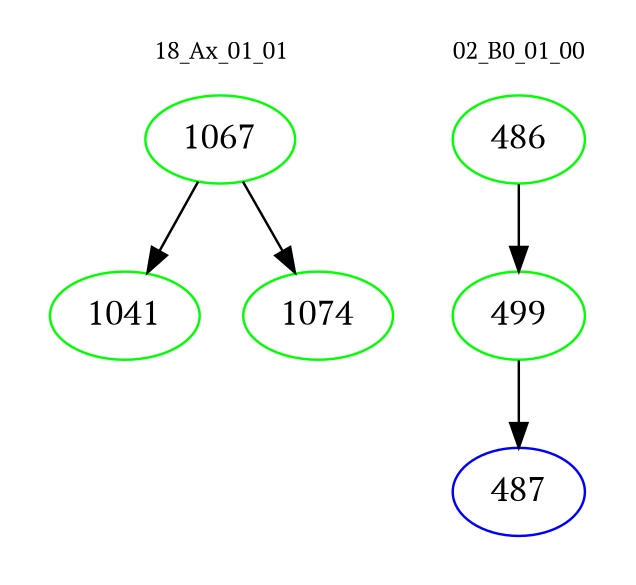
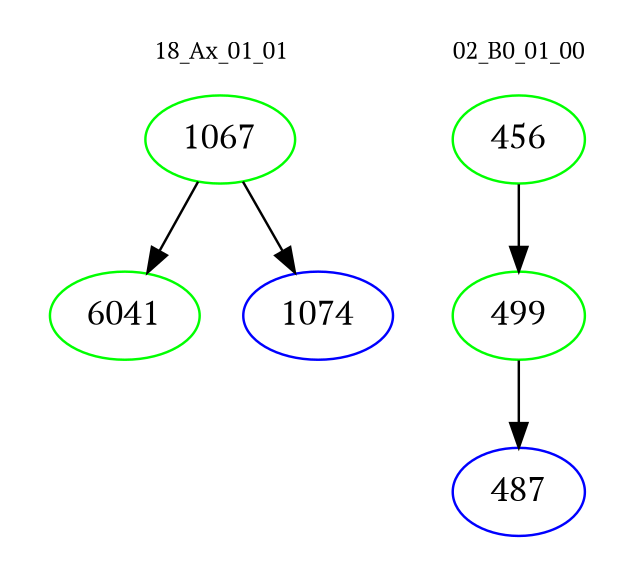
  digraph {
    fontname="PT Serif"
    node [color=green fontname="PT Serif"]
    edge [color=black fontname="PT Serif"]
    n1 [label=1067]
-   n2 [label=1041]
-   n3 [label=1074]
-   n4 [label=486]
+   n2 [label=6041]
+   n3 [color=blue label=1074]
+   n4 [label=456]
    n5 [color=blue label=487]
    n6 [label=499]
    subgraph cluster_1 {
      color=white
      fontsize=10
      label="18_Ax_01_01"
      n1
      n2
      n3
    }
    subgraph cluster_2 {
      color=white
      fontsize=10
      label="02_B0_01_00"
      n4
      n5
      n6
    }
    n1 -> n2
    n1 -> n3
    n4 -> n6
    n6 -> n5
  }
